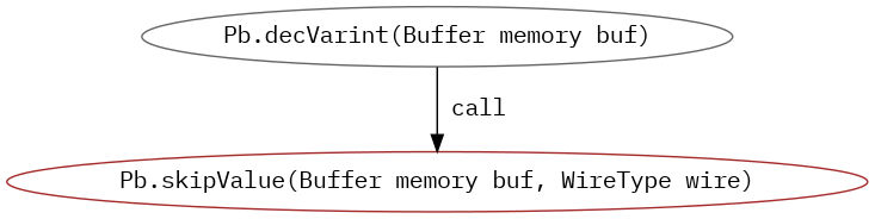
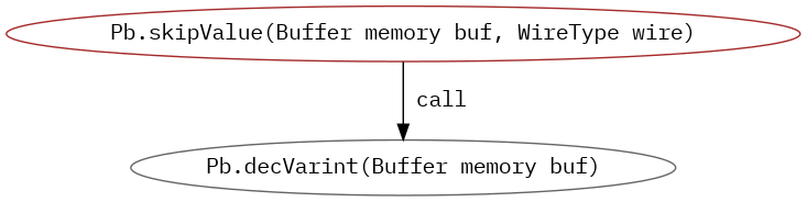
  digraph {
    fontname="IBM Plex Mono"
    node [fontname="IBM Plex Mono"]
    "Pb.skipValue(Buffer memory buf, WireType wire)" [height=0.5 width=5.7738 color=brown]
    "Pb.decVarint(Buffer memory buf)" [height=0.5 width=3.9786 color=gray40]
-   "Pb.decVarint(Buffer memory buf)" -> "Pb.skipValue(Buffer memory buf, WireType wire)" [label=" call" fontname="IBM Plex Mono"]
+   "Pb.skipValue(Buffer memory buf, WireType wire)" -> "Pb.decVarint(Buffer memory buf)" [label=" call" fontname="IBM Plex Mono"]
  }
